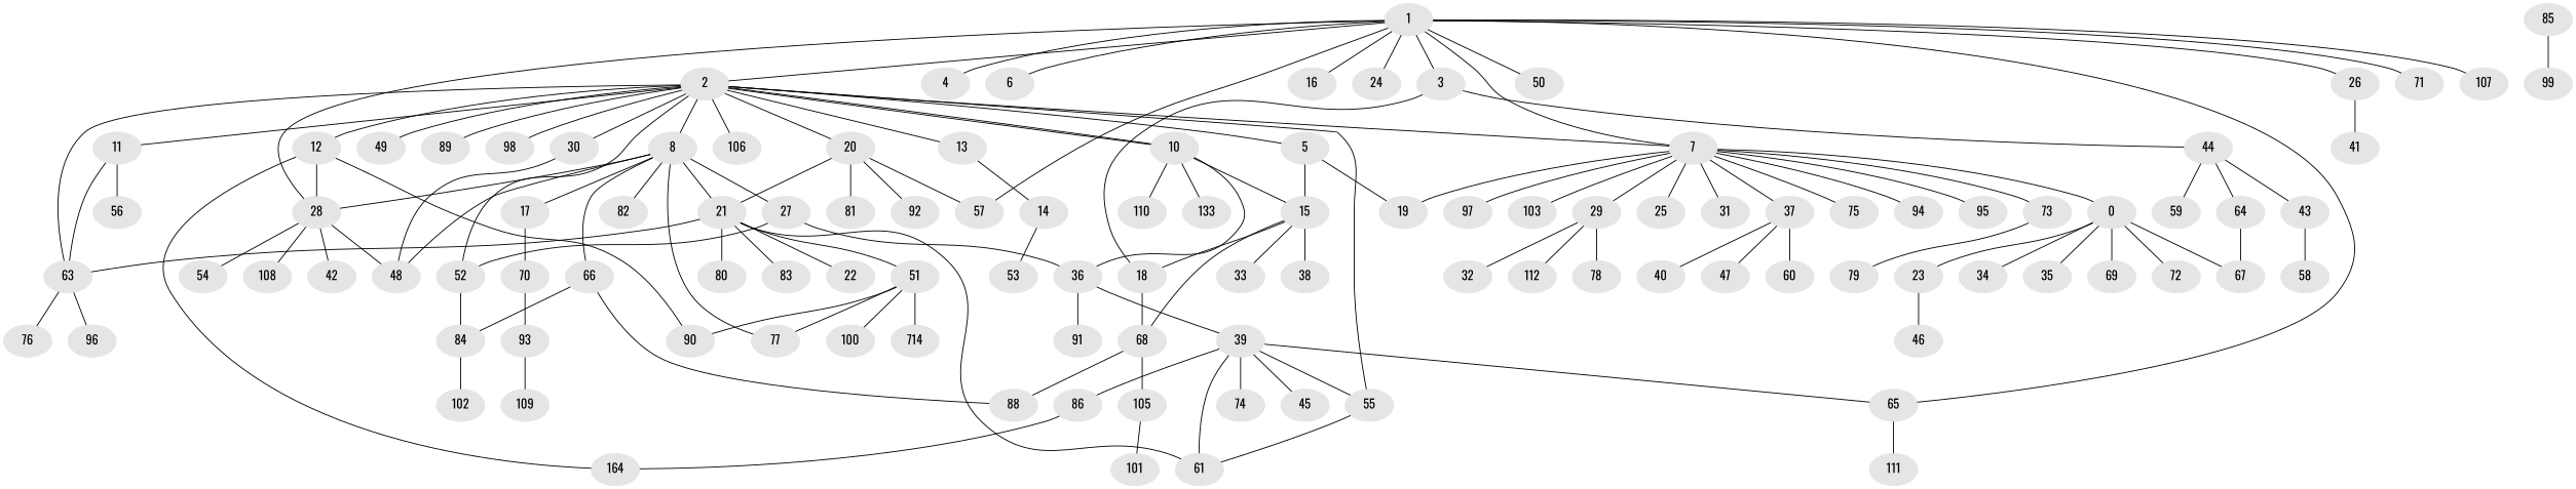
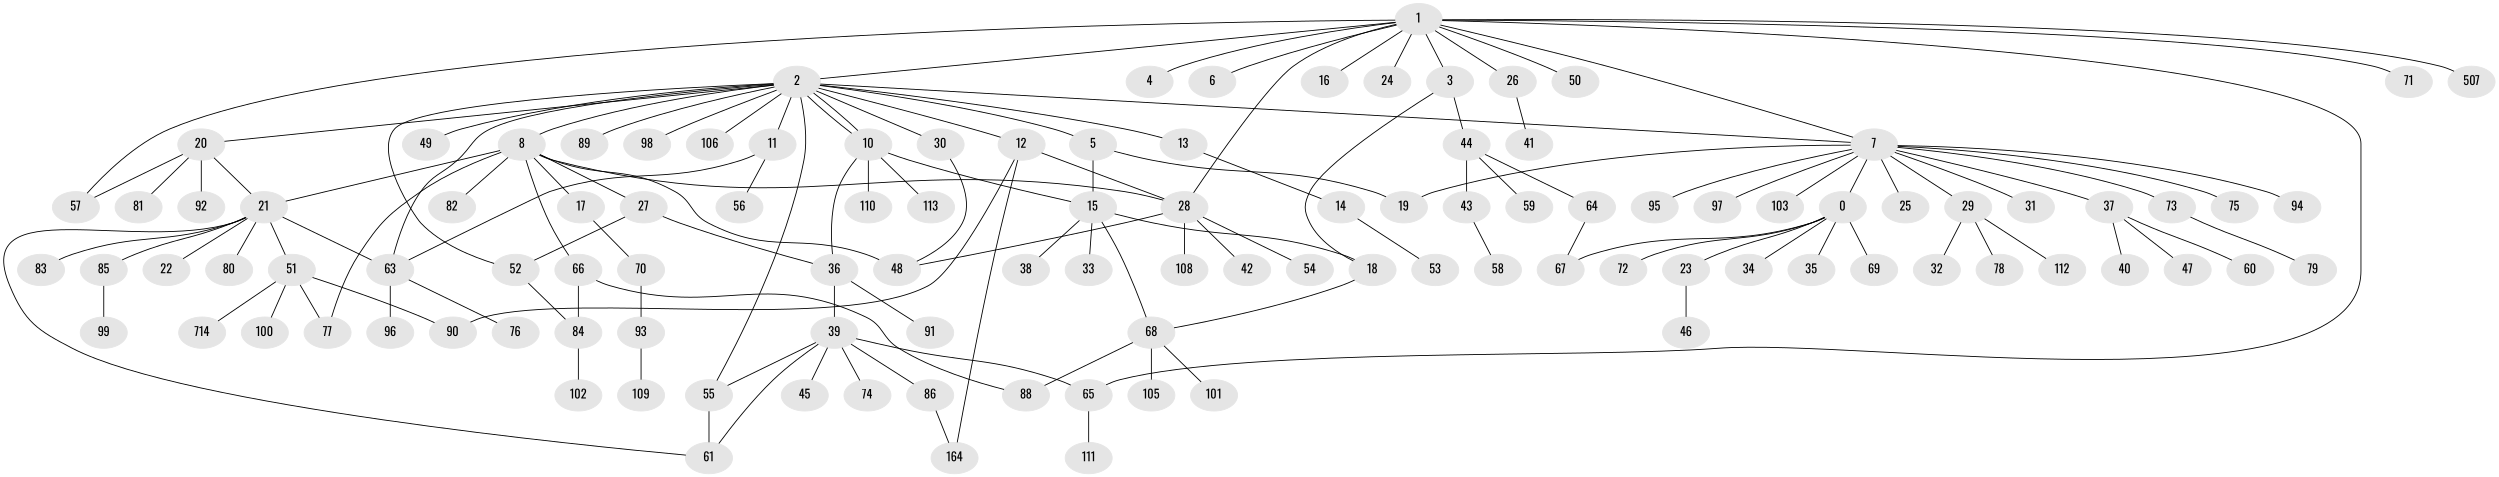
  graph {
    fontname=Oswald
    node [color=gray90 fontname=Oswald style=filled]
    edge [fontname=Oswald]
    1
    2
    3
    4
    6
    7
    16
    24
    26
    28
    50
    57
    65
    71
-   107
+   107 [label=507]
    5
    8
    10
    11
    12
    13
    20
    30
    49
    52
    55
    63
    89
    98
    106
    18
    44
    19
    n34 [label=0]
    25
    29
    31
    37
    73
    75
    94
    95
    97
    103
    41
    48
    42
    54
    108
    43
    58
    111
    15
    17
    21
    27
    66
    77
    82
    36
    110
-   113 [label=133]
+   113
    56
    90
    n65 [label=164]
    14
    81
    92
    84
    61
    76
    96
    68
    59
    64
    33
    38
    23
    34
    35
    67
    69
    72
    32
    78
    112
    40
    47
    60
    79
    70
    22
    51
    80
    83
    85
    88
    46
    39
    91
    53
    101
    105
    93
    100
    n106 [label=714]
    99
    45
    74
    86
    102
    109
    1 -- 2
    1 -- 3
    1 -- 4
    1 -- 6
    1 -- 7
    1 -- 16
    1 -- 24
    1 -- 26
    1 -- 28
    1 -- 50
    1 -- 57
    1 -- 65
    1 -- 71
    1 -- 107
    2 -- 7
    2 -- 5
    2 -- 8
    2 -- 10
    2 -- 10
    2 -- 11
    2 -- 12
    2 -- 13
    2 -- 20
    2 -- 30
    2 -- 49
    2 -- 52
    2 -- 55
    2 -- 63
    2 -- 89
    2 -- 98
    2 -- 106
    3 -- 18
    3 -- 44
    7 -- 19
    7 -- n34
    7 -- 25
    7 -- 29
    7 -- 31
    7 -- 37
    7 -- 73
    7 -- 75
    7 -- 94
    7 -- 95
    7 -- 97
    7 -- 103
    26 -- 41
    28 -- 48
    28 -- 42
    28 -- 54
    28 -- 108
    65 -- 111
    5 -- 19
    5 -- 15
    8 -- 28
    8 -- 48
    8 -- 17
    8 -- 21
    8 -- 27
    8 -- 66
    8 -- 77
    8 -- 82
    10 -- 15
    10 -- 36
    10 -- 110
    10 -- 113
    11 -- 63
    11 -- 56
    12 -- 28
    12 -- 90
    12 -- n65
    13 -- 14
    20 -- 57
    20 -- 21
    20 -- 81
    20 -- 92
    30 -- 48
    52 -- 84
    55 -- 61
    63 -- 76
    63 -- 96
    18 -- 68
    44 -- 43
    44 -- 59
    44 -- 64
    n34 -- 23
    n34 -- 34
    n34 -- 35
    n34 -- 67
    n34 -- 69
    n34 -- 72
    29 -- 32
    29 -- 78
    29 -- 112
    37 -- 40
    37 -- 47
    37 -- 60
    73 -- 79
    43 -- 58
    15 -- 18
    15 -- 68
    15 -- 33
    15 -- 38
    17 -- 70
    21 -- 63
    21 -- 61
    21 -- 22
    21 -- 51
    21 -- 80
    21 -- 83
+   21 -- 85
    27 -- 52
    27 -- 36
    66 -- 84
    66 -- 88
    36 -- 39
    36 -- 91
    14 -- 53
    84 -- 102
    68 -- 88
-   105 -- 101
+   68 -- 101
    68 -- 105
    64 -- 67
    23 -- 46
    70 -- 93
    51 -- 77
    51 -- 90
    51 -- 100
    51 -- n106
    85 -- 99
    39 -- 65
    39 -- 55
    39 -- 61
    39 -- 45
    39 -- 74
    39 -- 86
    93 -- 109
    86 -- n65
  }
